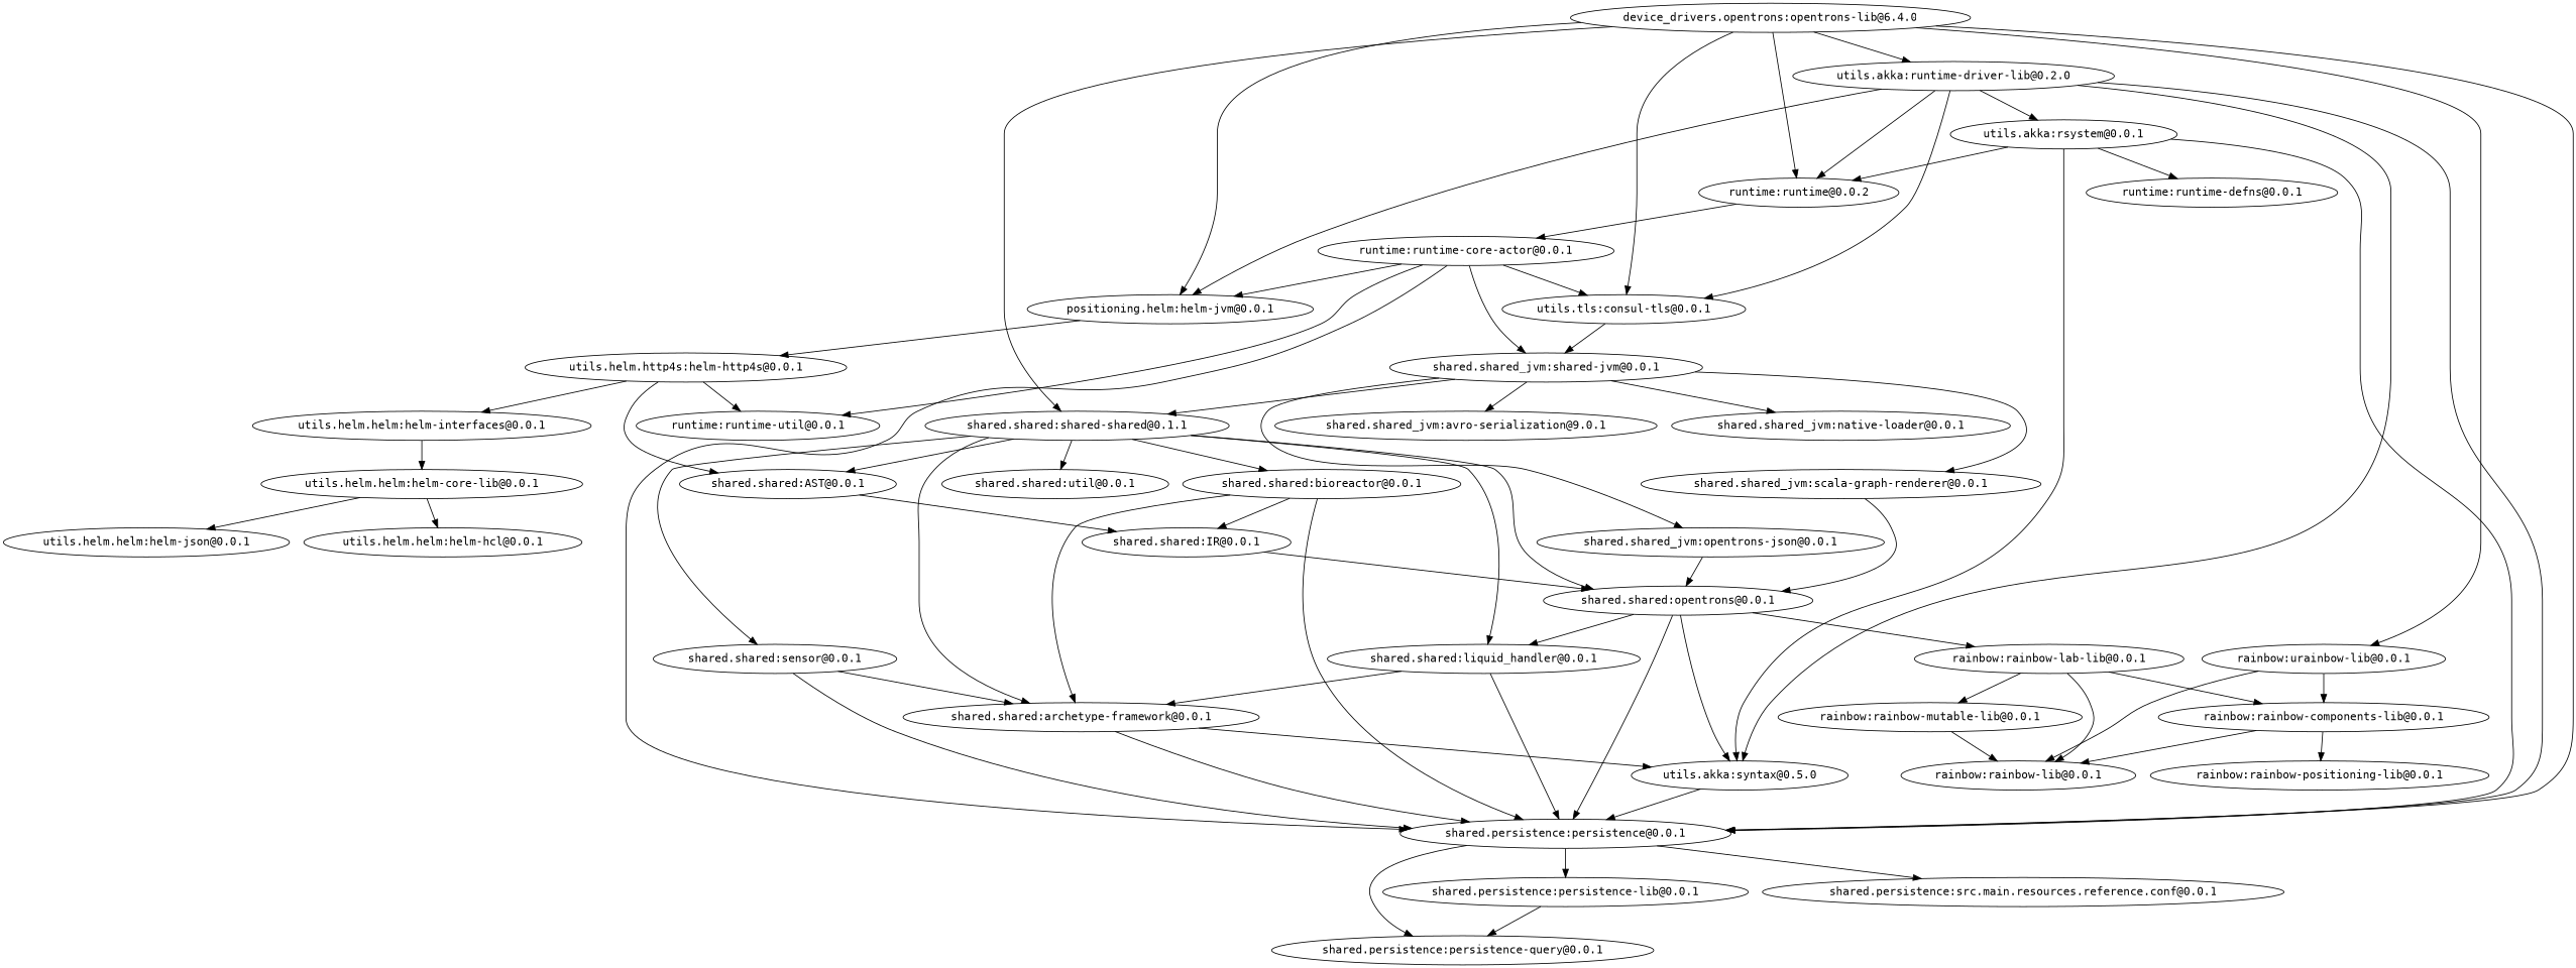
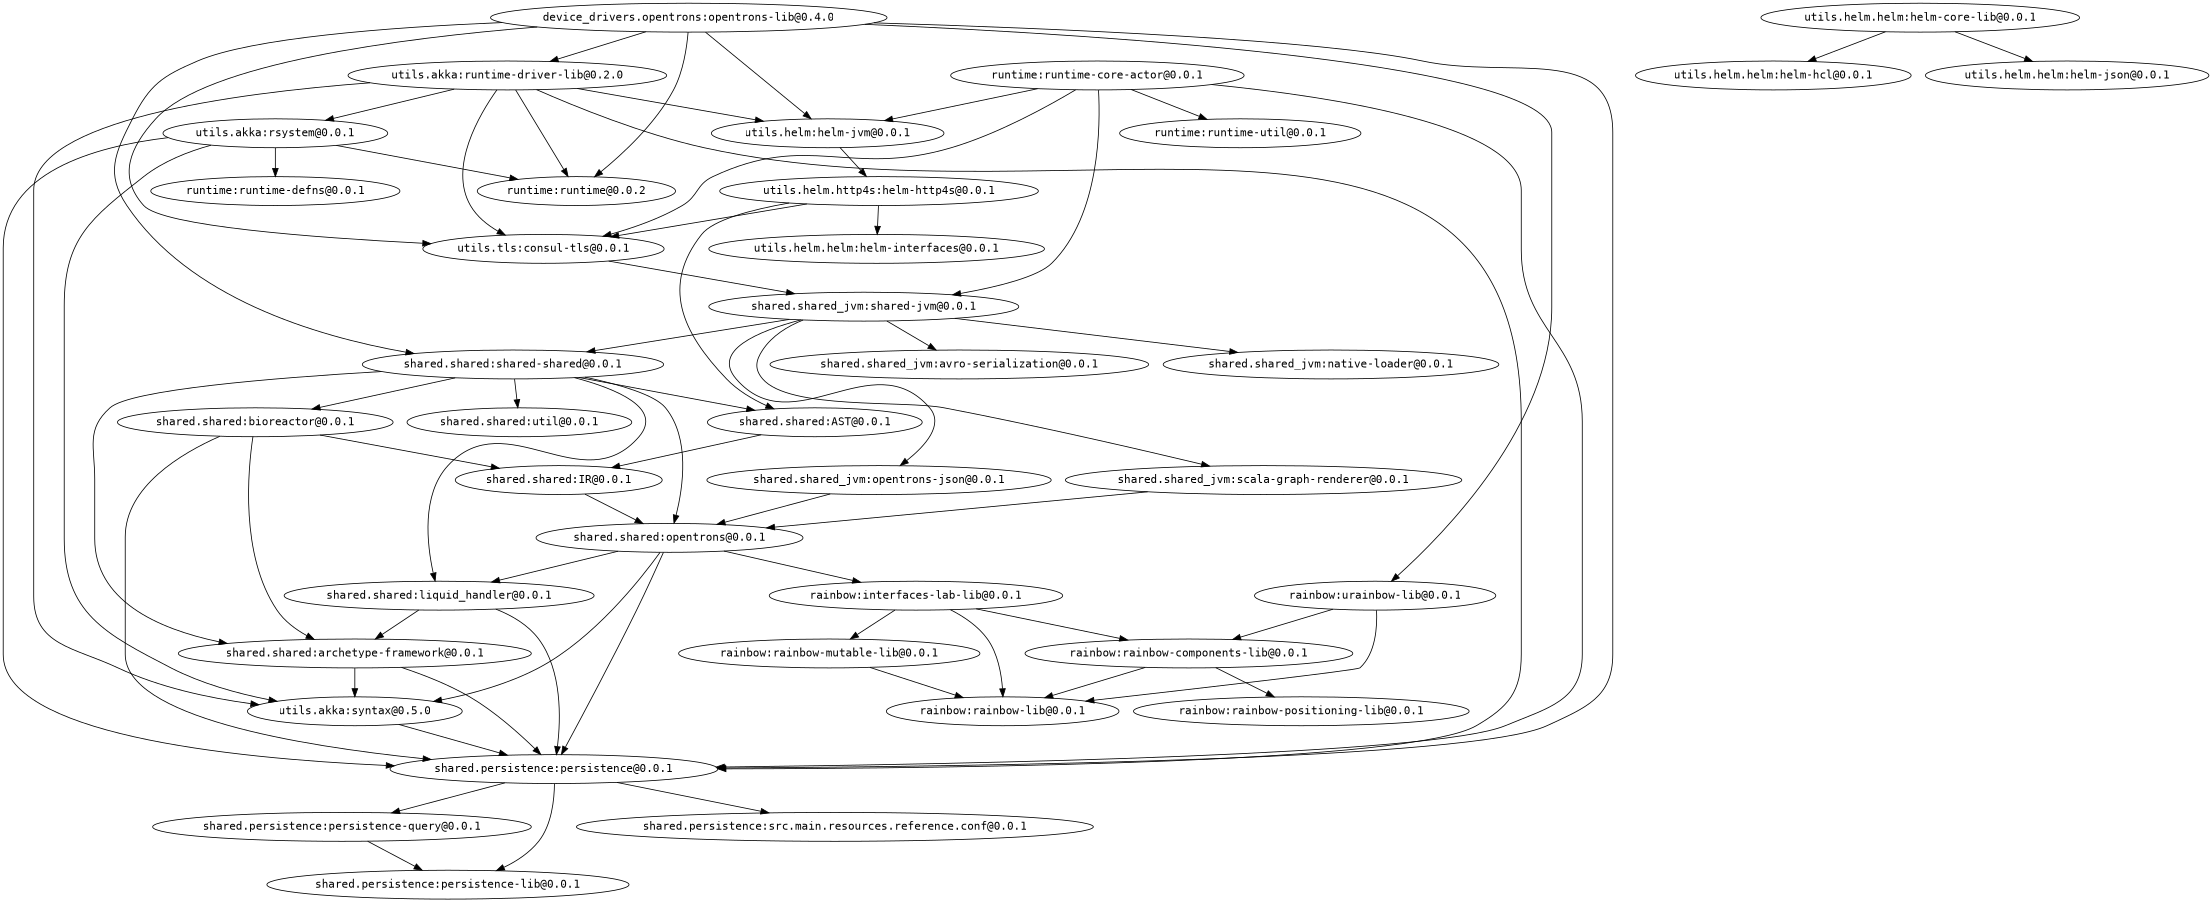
  digraph {
    fontname="DejaVu Sans Mono"
    node [fontname="DejaVu Sans Mono"]
    edge [fontname="DejaVu Sans Mono"]
-   "device_drivers.opentrons:opentrons-lib@0.4.0" [label="device_drivers.opentrons:opentrons-lib@6.4.0"]
+   "device_drivers.opentrons:opentrons-lib@0.4.0"
    "rainbow:urainbow-lib@0.0.1"
    "runtime:runtime@0.0.2"
    "shared.persistence:persistence@0.0.1"
-   "shared.shared:shared-shared@0.0.1" [label="shared.shared:shared-shared@0.1.1"]
+   "shared.shared:shared-shared@0.0.1"
    "utils.tls:consul-tls@0.0.1"
-   "utils.helm:helm-jvm@0.0.1" [label="positioning.helm:helm-jvm@0.0.1"]
+   "utils.helm:helm-jvm@0.0.1"
    "utils.akka:runtime-driver-lib@0.2.0"
    "rainbow:rainbow-components-lib@0.0.1"
    "rainbow:rainbow-lib@0.0.1"
    "runtime:runtime-core-actor@0.0.1"
    "shared.persistence:persistence-lib@0.0.1"
    "shared.persistence:persistence-query@0.0.1"
    "shared.persistence:src.main.resources.reference.conf@0.0.1"
    "shared.shared:opentrons@0.0.1"
    "shared.shared:liquid_handler@0.0.1"
    "shared.shared:archetype-framework@0.0.1"
    "shared.shared:AST@0.0.1"
    "shared.shared:bioreactor@0.0.1"
-   "shared.shared:sensor@0.0.1"
    "shared.shared:util@0.0.1"
    "shared.shared_jvm:shared-jvm@0.0.1"
    "utils.helm.http4s:helm-http4s@0.0.1"
    "utils.akka:syntax@0.5.0"
    "utils.akka:rsystem@0.0.1"
    "rainbow:rainbow-positioning-lib@0.0.1"
    "runtime:runtime-util@0.0.1"
-   "shared.shared_jvm:avro-serialization@0.0.1" [label="shared.shared_jvm:avro-serialization@9.0.1"]
+   "shared.shared_jvm:avro-serialization@0.0.1"
    "shared.shared_jvm:native-loader@0.0.1"
    "shared.shared_jvm:opentrons-json@0.0.1"
    "shared.shared_jvm:scala-graph-renderer@0.0.1"
-   "rainbow:rainbow-lab-lib@0.0.1"
+   "rainbow:rainbow-lab-lib@0.0.1" [label="rainbow:interfaces-lab-lib@0.0.1"]
    "rainbow:rainbow-mutable-lib@0.0.1"
    "shared.shared:IR@0.0.1"
    "utils.helm.helm:helm-interfaces@0.0.1"
    "utils.helm.helm:helm-core-lib@0.0.1"
    "utils.helm.helm:helm-hcl@0.0.1"
    "utils.helm.helm:helm-json@0.0.1"
    "runtime:runtime-defns@0.0.1"
    "device_drivers.opentrons:opentrons-lib@0.4.0" -> "rainbow:urainbow-lib@0.0.1"
    "device_drivers.opentrons:opentrons-lib@0.4.0" -> "runtime:runtime@0.0.2"
    "device_drivers.opentrons:opentrons-lib@0.4.0" -> "shared.persistence:persistence@0.0.1"
    "device_drivers.opentrons:opentrons-lib@0.4.0" -> "shared.shared:shared-shared@0.0.1"
    "device_drivers.opentrons:opentrons-lib@0.4.0" -> "utils.tls:consul-tls@0.0.1"
    "device_drivers.opentrons:opentrons-lib@0.4.0" -> "utils.helm:helm-jvm@0.0.1"
    "device_drivers.opentrons:opentrons-lib@0.4.0" -> "utils.akka:runtime-driver-lib@0.2.0"
    "rainbow:urainbow-lib@0.0.1" -> "rainbow:rainbow-components-lib@0.0.1"
    "rainbow:urainbow-lib@0.0.1" -> "rainbow:rainbow-lib@0.0.1"
-   "runtime:runtime@0.0.2" -> "runtime:runtime-core-actor@0.0.1"
    "shared.persistence:persistence@0.0.1" -> "shared.persistence:persistence-lib@0.0.1"
    "shared.persistence:persistence@0.0.1" -> "shared.persistence:persistence-query@0.0.1"
    "shared.persistence:persistence@0.0.1" -> "shared.persistence:src.main.resources.reference.conf@0.0.1"
    "shared.shared:shared-shared@0.0.1" -> "shared.shared:opentrons@0.0.1"
    "shared.shared:shared-shared@0.0.1" -> "shared.shared:liquid_handler@0.0.1"
    "shared.shared:shared-shared@0.0.1" -> "shared.shared:archetype-framework@0.0.1"
    "shared.shared:shared-shared@0.0.1" -> "shared.shared:AST@0.0.1"
    "shared.shared:shared-shared@0.0.1" -> "shared.shared:bioreactor@0.0.1"
-   "shared.shared:shared-shared@0.0.1" -> "shared.shared:sensor@0.0.1"
    "shared.shared:shared-shared@0.0.1" -> "shared.shared:util@0.0.1"
    "utils.tls:consul-tls@0.0.1" -> "shared.shared_jvm:shared-jvm@0.0.1"
    "utils.helm:helm-jvm@0.0.1" -> "utils.helm.http4s:helm-http4s@0.0.1"
    "utils.akka:runtime-driver-lib@0.2.0" -> "runtime:runtime@0.0.2"
    "utils.akka:runtime-driver-lib@0.2.0" -> "shared.persistence:persistence@0.0.1"
    "utils.akka:runtime-driver-lib@0.2.0" -> "utils.tls:consul-tls@0.0.1"
    "utils.akka:runtime-driver-lib@0.2.0" -> "utils.helm:helm-jvm@0.0.1"
    "utils.akka:runtime-driver-lib@0.2.0" -> "utils.akka:syntax@0.5.0"
    "utils.akka:runtime-driver-lib@0.2.0" -> "utils.akka:rsystem@0.0.1"
    "rainbow:rainbow-components-lib@0.0.1" -> "rainbow:rainbow-lib@0.0.1"
    "rainbow:rainbow-components-lib@0.0.1" -> "rainbow:rainbow-positioning-lib@0.0.1"
    "runtime:runtime-core-actor@0.0.1" -> "shared.persistence:persistence@0.0.1"
    "runtime:runtime-core-actor@0.0.1" -> "utils.tls:consul-tls@0.0.1"
    "runtime:runtime-core-actor@0.0.1" -> "utils.helm:helm-jvm@0.0.1"
    "runtime:runtime-core-actor@0.0.1" -> "shared.shared_jvm:shared-jvm@0.0.1"
    "runtime:runtime-core-actor@0.0.1" -> "runtime:runtime-util@0.0.1"
-   "shared.persistence:persistence-lib@0.0.1" -> "shared.persistence:persistence-query@0.0.1"
+   "shared.persistence:persistence-query@0.0.1" -> "shared.persistence:persistence-lib@0.0.1"
    "shared.shared:opentrons@0.0.1" -> "shared.persistence:persistence@0.0.1"
    "shared.shared:opentrons@0.0.1" -> "shared.shared:liquid_handler@0.0.1"
    "shared.shared:opentrons@0.0.1" -> "utils.akka:syntax@0.5.0"
    "shared.shared:opentrons@0.0.1" -> "rainbow:rainbow-lab-lib@0.0.1"
    "shared.shared:liquid_handler@0.0.1" -> "shared.persistence:persistence@0.0.1"
    "shared.shared:liquid_handler@0.0.1" -> "shared.shared:archetype-framework@0.0.1"
    "shared.shared:archetype-framework@0.0.1" -> "shared.persistence:persistence@0.0.1"
    "shared.shared:archetype-framework@0.0.1" -> "utils.akka:syntax@0.5.0"
    "shared.shared:AST@0.0.1" -> "shared.shared:IR@0.0.1"
    "shared.shared:bioreactor@0.0.1" -> "shared.persistence:persistence@0.0.1"
    "shared.shared:bioreactor@0.0.1" -> "shared.shared:archetype-framework@0.0.1"
    "shared.shared:bioreactor@0.0.1" -> "shared.shared:IR@0.0.1"
-   "shared.shared:sensor@0.0.1" -> "shared.persistence:persistence@0.0.1"
-   "shared.shared:sensor@0.0.1" -> "shared.shared:archetype-framework@0.0.1"
    "shared.shared_jvm:shared-jvm@0.0.1" -> "shared.shared:shared-shared@0.0.1"
    "shared.shared_jvm:shared-jvm@0.0.1" -> "shared.shared_jvm:avro-serialization@0.0.1"
    "shared.shared_jvm:shared-jvm@0.0.1" -> "shared.shared_jvm:native-loader@0.0.1"
    "shared.shared_jvm:shared-jvm@0.0.1" -> "shared.shared_jvm:opentrons-json@0.0.1"
    "shared.shared_jvm:shared-jvm@0.0.1" -> "shared.shared_jvm:scala-graph-renderer@0.0.1"
-   "utils.helm.http4s:helm-http4s@0.0.1" -> "runtime:runtime-util@0.0.1"
+   "utils.helm.http4s:helm-http4s@0.0.1" -> "utils.tls:consul-tls@0.0.1"
    "utils.helm.http4s:helm-http4s@0.0.1" -> "shared.shared:AST@0.0.1"
    "utils.helm.http4s:helm-http4s@0.0.1" -> "utils.helm.helm:helm-interfaces@0.0.1"
    "utils.akka:syntax@0.5.0" -> "shared.persistence:persistence@0.0.1"
    "utils.akka:rsystem@0.0.1" -> "runtime:runtime@0.0.2"
    "utils.akka:rsystem@0.0.1" -> "shared.persistence:persistence@0.0.1"
    "utils.akka:rsystem@0.0.1" -> "utils.akka:syntax@0.5.0"
    "utils.akka:rsystem@0.0.1" -> "runtime:runtime-defns@0.0.1"
    "shared.shared_jvm:opentrons-json@0.0.1" -> "shared.shared:opentrons@0.0.1"
    "shared.shared_jvm:scala-graph-renderer@0.0.1" -> "shared.shared:opentrons@0.0.1"
    "rainbow:rainbow-lab-lib@0.0.1" -> "rainbow:rainbow-components-lib@0.0.1"
    "rainbow:rainbow-lab-lib@0.0.1" -> "rainbow:rainbow-lib@0.0.1"
    "rainbow:rainbow-lab-lib@0.0.1" -> "rainbow:rainbow-mutable-lib@0.0.1"
    "rainbow:rainbow-mutable-lib@0.0.1" -> "rainbow:rainbow-lib@0.0.1"
    "shared.shared:IR@0.0.1" -> "shared.shared:opentrons@0.0.1"
-   "utils.helm.helm:helm-interfaces@0.0.1" -> "utils.helm.helm:helm-core-lib@0.0.1"
    "utils.helm.helm:helm-core-lib@0.0.1" -> "utils.helm.helm:helm-hcl@0.0.1"
    "utils.helm.helm:helm-core-lib@0.0.1" -> "utils.helm.helm:helm-json@0.0.1"
  }
